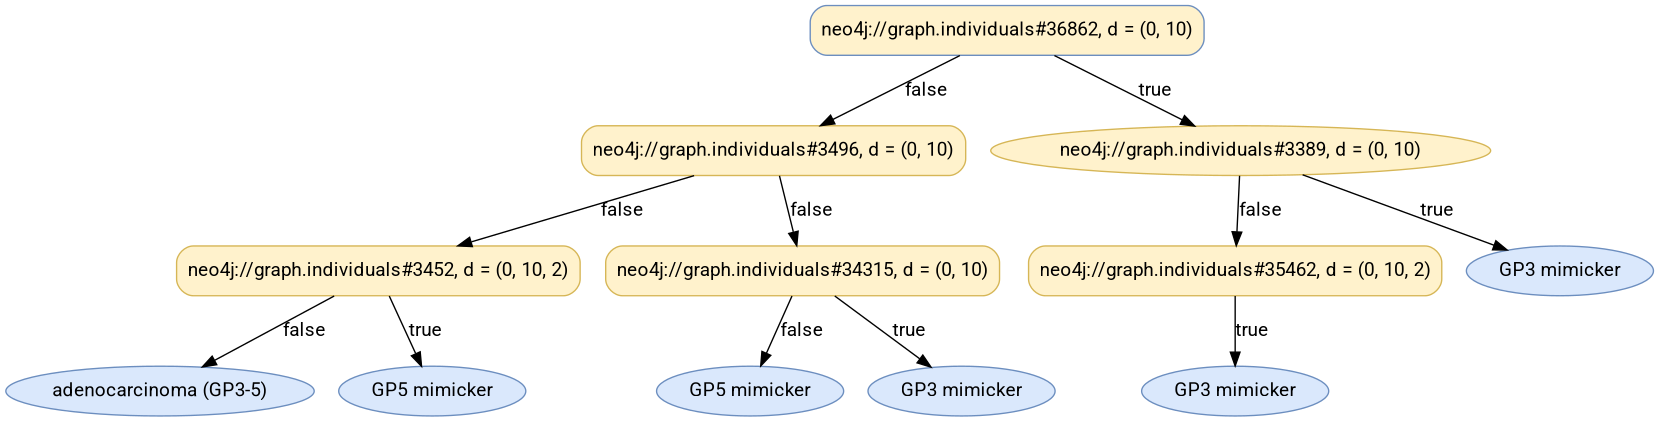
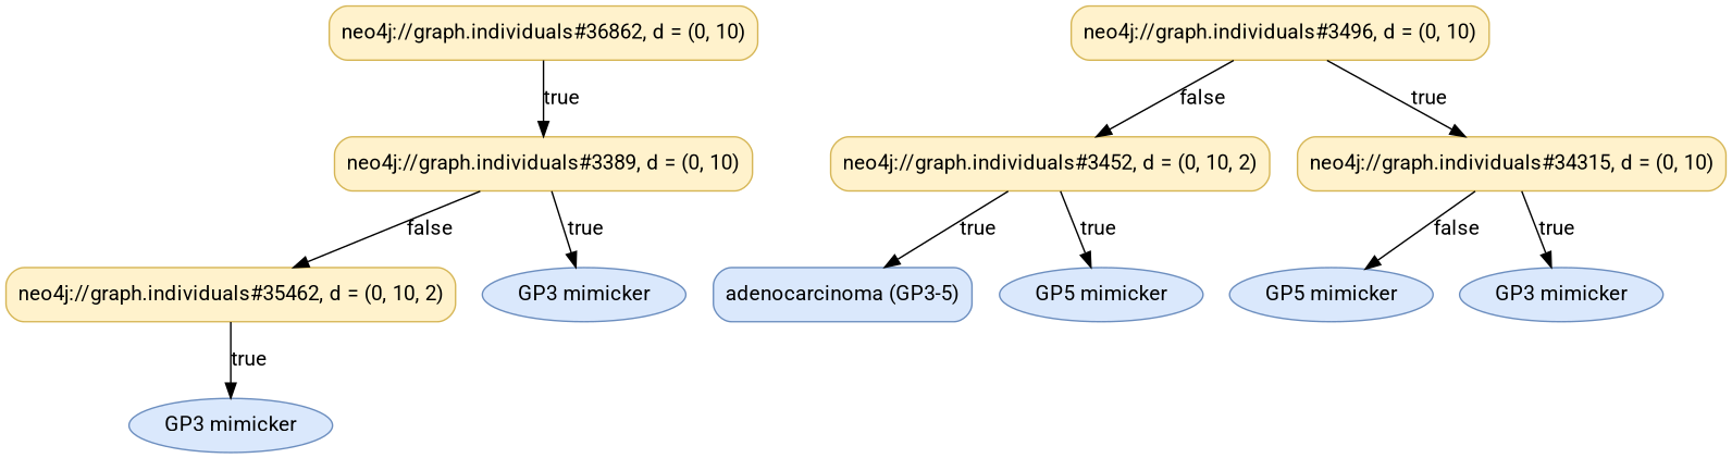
  digraph {
    fontname=Roboto
    node [color="#D6B656" fillcolor="#FFF2CC" fontname=Roboto shape=box style="rounded,filled"]
    edge [fontname=Roboto]
-   n1 [color="#6C8EBF" label="neo4j://graph.individuals#36862, d = (0, 10)"]
+   n1 [label="neo4j://graph.individuals#36862, d = (0, 10)"]
    n2 [label="neo4j://graph.individuals#3496, d = (0, 10)"]
-   n3 [label="neo4j://graph.individuals#3389, d = (0, 10)" shape=ellipse]
+   n3 [label="neo4j://graph.individuals#3389, d = (0, 10)"]
    n4 [label="neo4j://graph.individuals#3452, d = (0, 10, 2)"]
    n5 [label="neo4j://graph.individuals#34315, d = (0, 10)"]
    n6 [label="neo4j://graph.individuals#35462, d = (0, 10, 2)"]
    n7 [color="#6C8EBF" fillcolor="#DAE8FC" label="GP3 mimicker" shape=ellipse]
-   n8 [color="#6C8EBF" fillcolor="#DAE8FC" label="adenocarcinoma (GP3-5)" shape=ellipse]
+   n8 [color="#6C8EBF" fillcolor="#DAE8FC" label="adenocarcinoma (GP3-5)"]
    n9 [color="#6C8EBF" fillcolor="#DAE8FC" label="GP5 mimicker" shape=ellipse]
    n10 [color="#6C8EBF" fillcolor="#DAE8FC" label="GP5 mimicker" shape=ellipse]
    n11 [color="#6C8EBF" fillcolor="#DAE8FC" label="GP3 mimicker" shape=ellipse]
    n12 [color="#6C8EBF" fillcolor="#DAE8FC" label="GP3 mimicker" shape=ellipse]
-   n1 -> n2 [label=false]
    n1 -> n3 [label=true]
    n2 -> n4 [label=false]
-   n2 -> n5 [label=false]
+   n2 -> n5 [label=true]
    n3 -> n6 [label=false]
    n3 -> n7 [label=true]
-   n4 -> n8 [label=false]
+   n4 -> n8 [label=true]
    n4 -> n9 [label=true]
    n5 -> n10 [label=false]
    n5 -> n11 [label=true]
    n6 -> n12 [label=true]
  }
